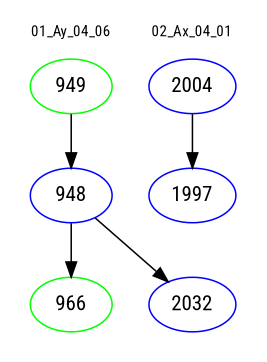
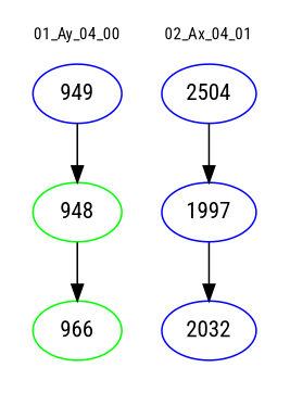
  digraph {
    fontname="Roboto Condensed"
    node [color=blue fontname="Roboto Condensed"]
    edge [color=black fontname="Roboto Condensed"]
-   n1 [color=green label=949]
-   n2 [label=948]
+   n1 [label=949]
+   n2 [color=green label=948]
    n3 [color=green label=966]
-   n4 [label=2004]
+   n4 [label=2504]
    n5 [label=1997]
    n6 [label=2032]
    subgraph cluster_1 {
      color=white
      fontsize=10
-     label="01_Ay_04_06"
+     label="01_Ay_04_00"
      n1
      n2
      n3
    }
    subgraph cluster_2 {
      color=white
      fontsize=10
      label="02_Ax_04_01"
      n4
      n5
      n6
    }
    n1 -> n2
    n2 -> n3
    n4 -> n5
-   n2 -> n6
+   n5 -> n6
  }
